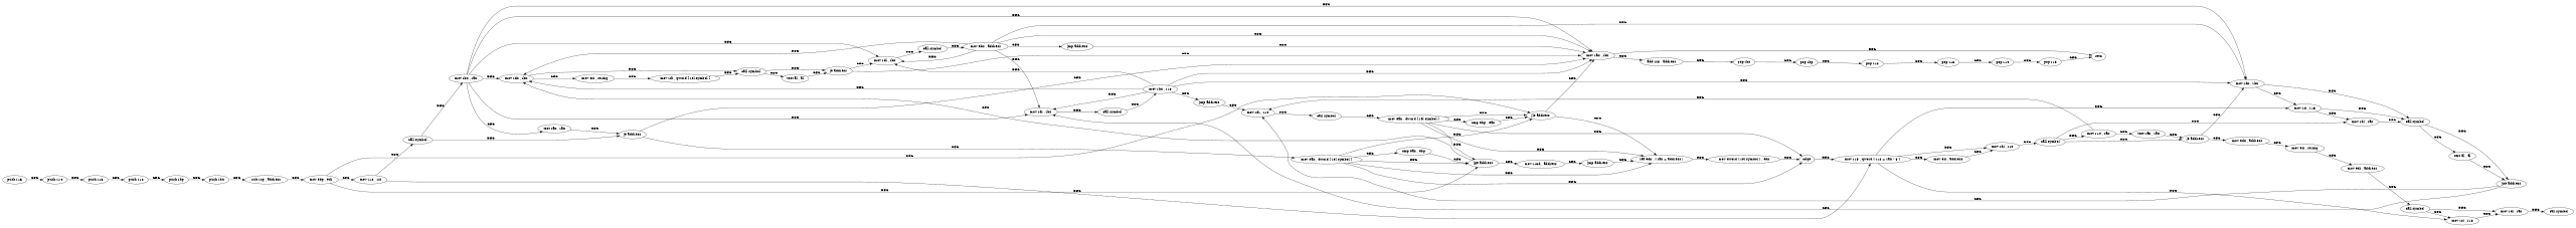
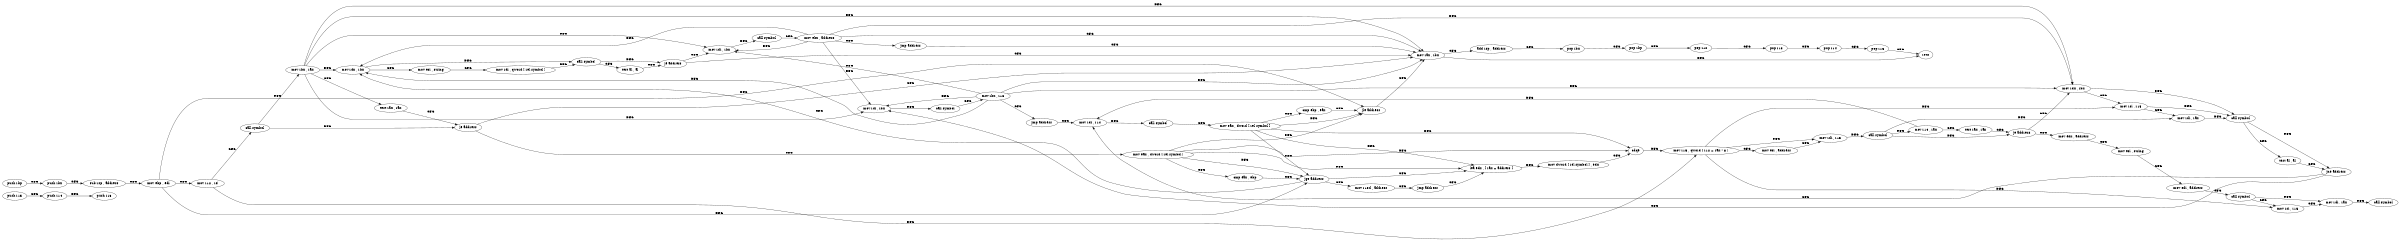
  digraph {
    rankdir=LR
    n1 [label="push r15"]
    n2 [label="push r14"]
    n3 [label="push r13"]
-   n4 [label="push r12"]
    n5 [label="push rbp"]
    n6 [label="push rbx"]
    n7 [label="sub rsp , address"]
    n8 [label="mov ebp , edi"]
    n9 [label="mov r12 , rsi"]
    n10 [label="jge address"]
    n11 [label="jle address"]
    n12 [label="call symbol"]
    n13 [label="mov r15 , qword [ r12 + rax * 8 ]"]
    n14 [label="mov rdx , rbx"]
    n15 [label="mov r13d , address"]
    n16 [label="mov rax , rbx"]
    n17 [label="lea edx , [ rax + address ]"]
    n18 [label="mov rbx , rax"]
    n19 [label="je address"]
    n20 [label="mov esi , address"]
    n21 [label="mov rdi , r15"]
    n22 [label="mov rsi , r15"]
    n23 [label="mov rsi , r15"]
    n24 [label="test rax , rax"]
    n25 [label="mov rdi , rbx"]
    n26 [label="mov rdx , rbx"]
    n27 [label="mov rdi , rbx"]
    n28 [label="mov eax , dword [ rel symbol ]"]
    n29 [label="add rsp , address"]
    n30 [label=retn]
    n31 [label="mov esi , string"]
    n32 [label="call symbol"]
    n33 [label="call symbol"]
    n34 [label="call symbol"]
    n35 [label="call symbol"]
    n36 [label="cmp eax , ebp"]
    n37 [label=cdqe]
    n38 [label="pop rbx"]
    n39 [label="mov dword [ rel symbol ] , edx"]
    n40 [label="pop rbp"]
    n41 [label="pop r12"]
    n42 [label="pop r13"]
    n43 [label="pop r14"]
    n44 [label="pop r15"]
    n45 [label="jmp address"]
    n46 [label="mov rdi , qword [ rel symbol ]"]
    n47 [label="test al , al"]
    n48 [label="je address"]
    n49 [label="mov ebx , address"]
    n50 [label="jmp address"]
    n51 [label="call symbol"]
    n52 [label="mov rdi , rax"]
    n53 [label="mov rdi , rax"]
    n54 [label="mov r14 , rax"]
    n55 [label="je address"]
    n56 [label="test rax , rax"]
    n57 [label="mov rdi , r14"]
    n58 [label="mov edx , address"]
    n59 [label="call symbol"]
    n60 [label="mov esi , string"]
    n61 [label="mov edi , address"]
    n62 [label="test al , al"]
    n63 [label="jne address"]
    n64 [label="call symbol"]
    n65 [label="call symbol"]
    n66 [label="mov eax , dword [ rel symbol ]"]
    n67 [label="mov rbx , r13"]
    n68 [label="cmp ebp , eax"]
    n69 [label="jmp address"]
    n1 -> n2 [label=CFG]
    n2 -> n3 [label=DFG]
-   n3 -> n4 [label=CFG]
-   n4 -> n5 [label=CFG]
    n5 -> n6 [label=CFG]
    n6 -> n7 [label=CFG]
    n7 -> n8 [label=CFG]
    n8 -> n9 [label=CFG]
    n8 -> n10 [label=DFG]
    n8 -> n11 [label=DFG]
    n9 -> n12 [label=CFG]
    n9 -> n13 [label=DFG]
    n10 -> n14 [label=CFG]
    n10 -> n15 [label=CFG]
    n11 -> n16 [label=CFG]
-   n11 -> n17 [label=CFG]
+   n10 -> n17 [label=CFG]
    n12 -> n18 [label=DFG]
    n12 -> n19 [label=DFG]
    n13 -> n20 [label=CFG]
    n13 -> n21 [label=DFG]
    n13 -> n22 [label=DFG]
    n13 -> n23 [label=DFG]
    n14 -> n31 [label=CFG]
    n14 -> n32 [label=DFG]
    n15 -> n45 [label=CFG]
    n16 -> n29 [label=CFG]
    n16 -> n30 [label=DFG]
    n17 -> n39 [label=DFG]
    n18 -> n14 [label=DFG]
    n18 -> n16 [label=DFG]
    n18 -> n24 [label=CFG]
    n18 -> n25 [label=DFG]
    n18 -> n26 [label=DFG]
    n18 -> n27 [label=DFG]
    n19 -> n16 [label=CFG]
    n19 -> n28 [label=CFG]
    n20 -> n21 [label=CFG]
    n21 -> n51 [label=DFG]
    n22 -> n52 [label=CFG]
    n23 -> n34 [label=DFG]
    n23 -> n53 [label=CFG]
    n24 -> n19 [label=CFG]
    n25 -> n33 [label=DFG]
    n26 -> n23 [label=CFG]
    n26 -> n34 [label=DFG]
    n27 -> n35 [label=DFG]
    n28 -> n10 [label=DFG]
    n28 -> n11 [label=DFG]
    n28 -> n17 [label=DFG]
    n28 -> n36 [label=CFG]
    n28 -> n37 [label=DFG]
    n29 -> n38 [label=CFG]
    n31 -> n46 [label=CFG]
    n32 -> n47 [label=CFG]
    n32 -> n48 [label=DFG]
    n33 -> n49 [label=CFG]
    n34 -> n62 [label=CFG]
    n34 -> n63 [label=DFG]
    n35 -> n67 [label=CFG]
    n36 -> n10 [label=CFG]
    n37 -> n13 [label=DFG]
    n38 -> n40 [label=CFG]
    n39 -> n37 [label=CFG]
    n40 -> n41 [label=CFG]
    n41 -> n42 [label=CFG]
    n42 -> n43 [label=CFG]
    n43 -> n44 [label=CFG]
    n44 -> n30 [label=CFG]
    n45 -> n17 [label=CFG]
    n46 -> n32 [label=DFG]
    n47 -> n48 [label=CFG]
    n48 -> n16 [label=CFG]
    n48 -> n25 [label=CFG]
    n49 -> n14 [label=DFG]
    n49 -> n16 [label=CFG]
    n49 -> n25 [label=DFG]
    n49 -> n26 [label=DFG]
    n49 -> n27 [label=DFG]
    n49 -> n50 [label=CFG]
    n50 -> n16 [label=CFG]
    n51 -> n53 [label=DFG]
    n51 -> n54 [label=DFG]
    n51 -> n55 [label=DFG]
    n52 -> n65 [label=DFG]
    n53 -> n34 [label=DFG]
    n54 -> n56 [label=CFG]
    n54 -> n57 [label=DFG]
    n55 -> n26 [label=CFG]
    n55 -> n58 [label=CFG]
    n56 -> n55 [label=CFG]
    n57 -> n59 [label=DFG]
    n58 -> n60 [label=CFG]
    n59 -> n66 [label=CFG]
    n60 -> n61 [label=CFG]
    n61 -> n64 [label=CFG]
    n62 -> n63 [label=CFG]
    n63 -> n27 [label=CFG]
    n63 -> n57 [label=CFG]
    n64 -> n22 [label=CFG]
    n64 -> n52 [label=DFG]
    n66 -> n10 [label=DFG]
    n66 -> n11 [label=DFG]
    n66 -> n17 [label=DFG]
    n66 -> n37 [label=DFG]
    n66 -> n68 [label=CFG]
    n67 -> n14 [label=DFG]
    n67 -> n16 [label=DFG]
    n67 -> n25 [label=DFG]
    n67 -> n26 [label=DFG]
    n67 -> n27 [label=DFG]
    n67 -> n69 [label=CFG]
    n68 -> n11 [label=CFG]
    n69 -> n57 [label=CFG]
  }
